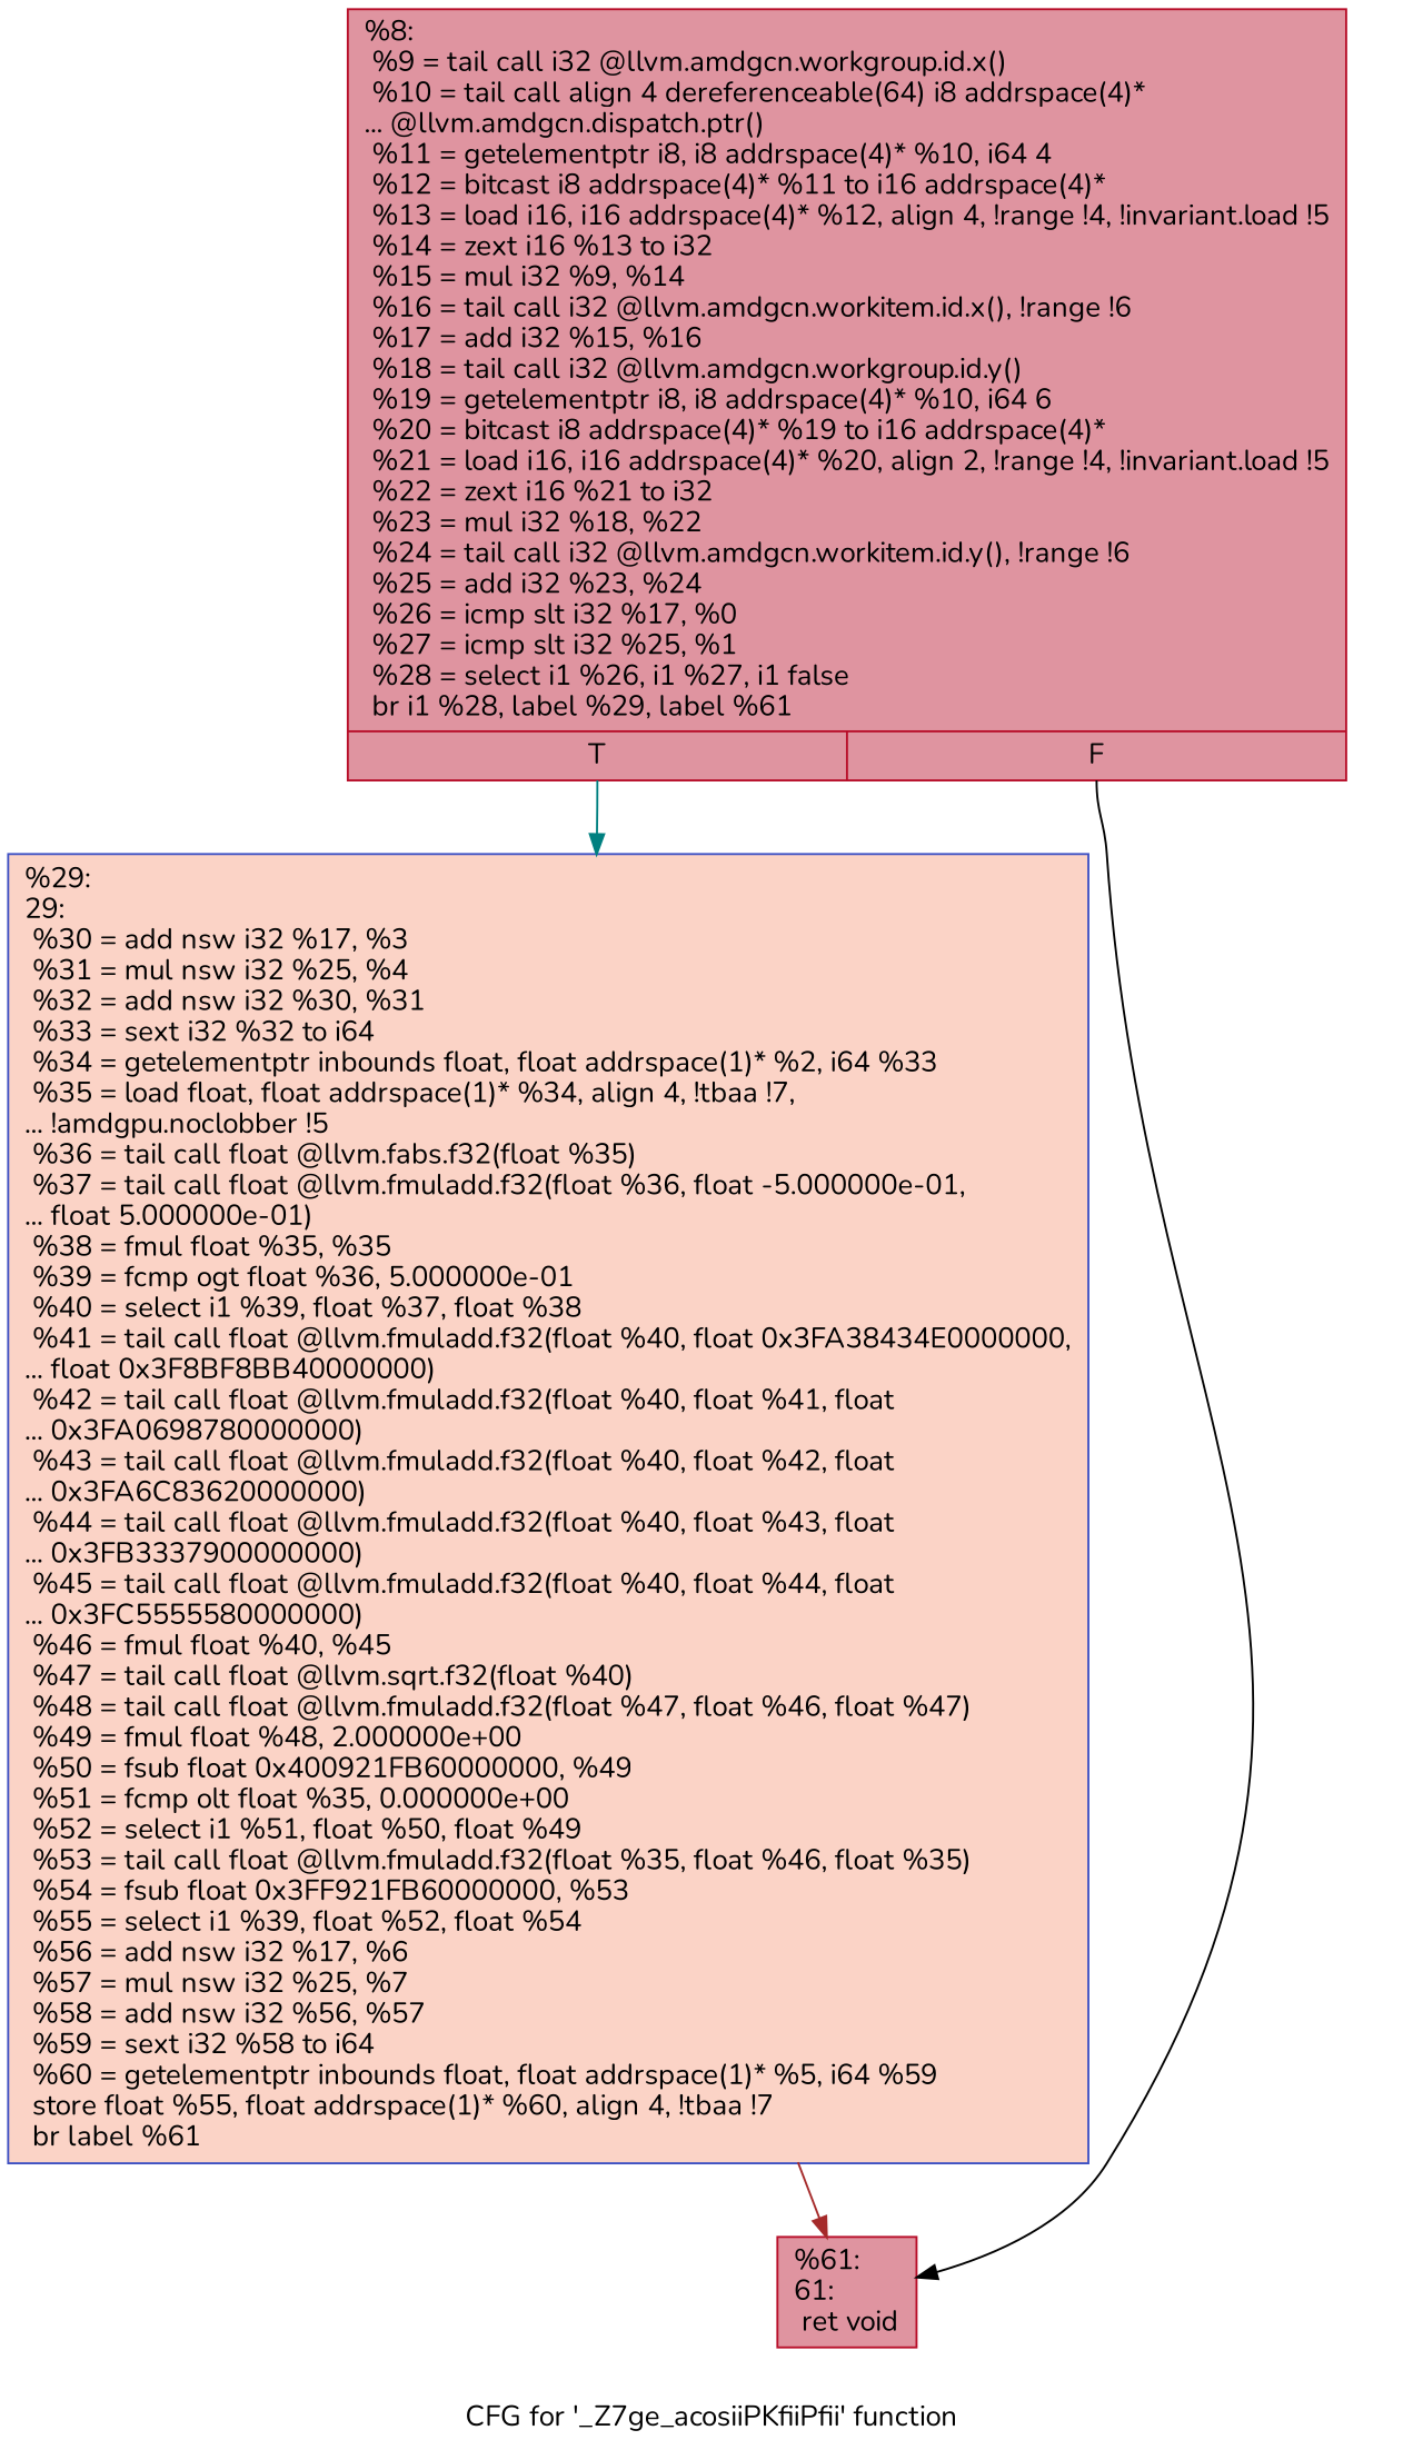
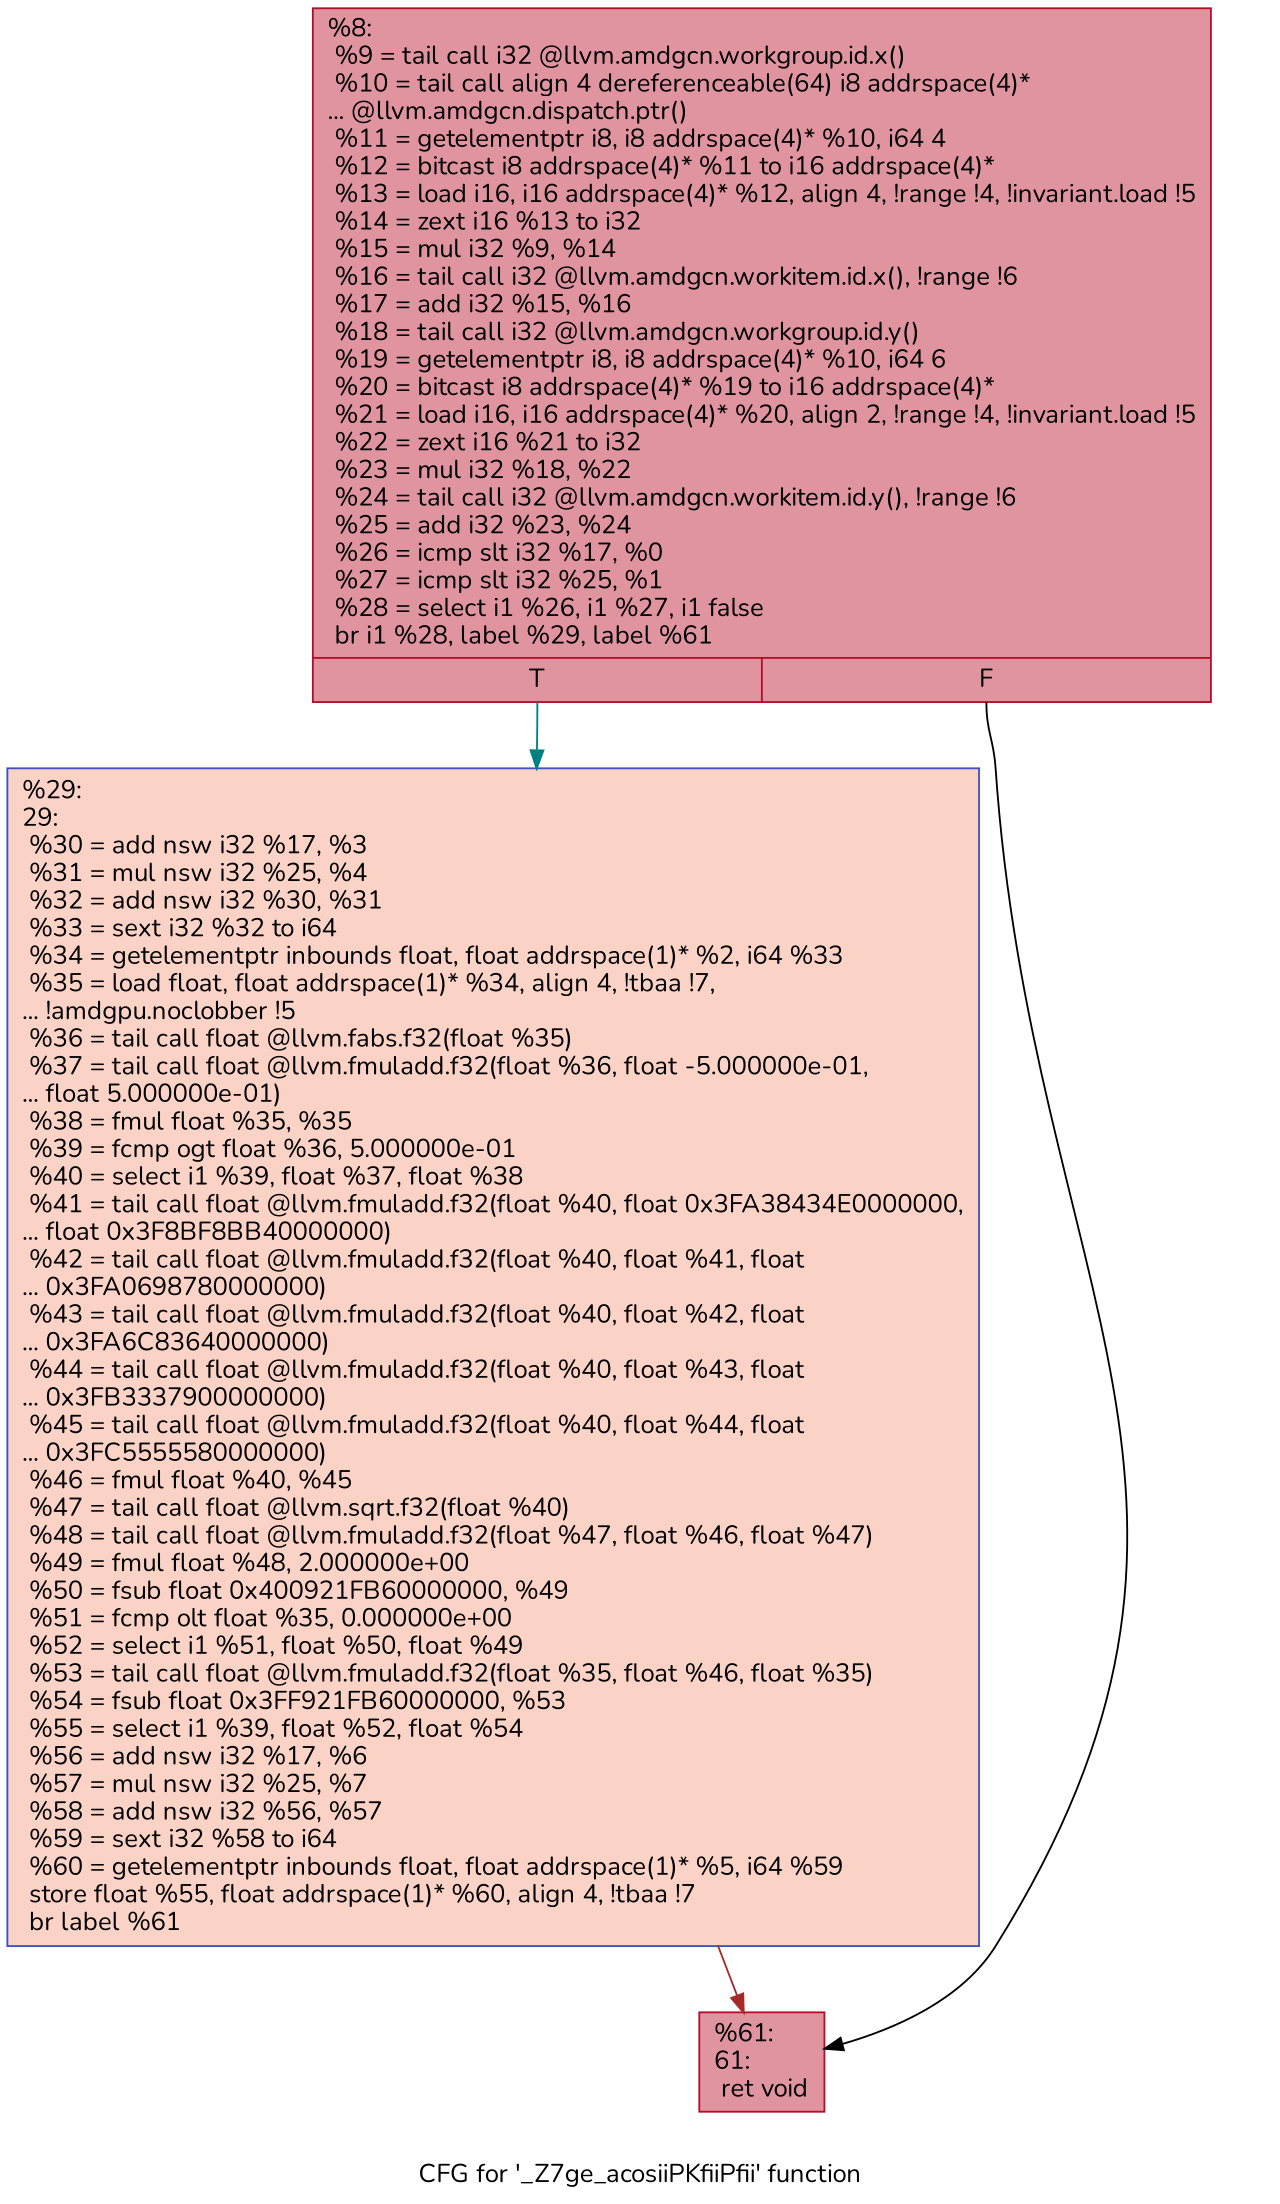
  digraph {
    label="CFG for '_Z7ge_acosiiPKfiiPfii' function"
    fontname=Nunito
    node [color="#b70d28ff" fillcolor="#b70d2870" shape=record style=filled fontname=Nunito]
    edge [fontname=Nunito]
    n1 [label="{%8:\l  %9 = tail call i32 @llvm.amdgcn.workgroup.id.x()\l  %10 = tail call align 4 dereferenceable(64) i8 addrspace(4)*\l... @llvm.amdgcn.dispatch.ptr()\l  %11 = getelementptr i8, i8 addrspace(4)* %10, i64 4\l  %12 = bitcast i8 addrspace(4)* %11 to i16 addrspace(4)*\l  %13 = load i16, i16 addrspace(4)* %12, align 4, !range !4, !invariant.load !5\l  %14 = zext i16 %13 to i32\l  %15 = mul i32 %9, %14\l  %16 = tail call i32 @llvm.amdgcn.workitem.id.x(), !range !6\l  %17 = add i32 %15, %16\l  %18 = tail call i32 @llvm.amdgcn.workgroup.id.y()\l  %19 = getelementptr i8, i8 addrspace(4)* %10, i64 6\l  %20 = bitcast i8 addrspace(4)* %19 to i16 addrspace(4)*\l  %21 = load i16, i16 addrspace(4)* %20, align 2, !range !4, !invariant.load !5\l  %22 = zext i16 %21 to i32\l  %23 = mul i32 %18, %22\l  %24 = tail call i32 @llvm.amdgcn.workitem.id.y(), !range !6\l  %25 = add i32 %23, %24\l  %26 = icmp slt i32 %17, %0\l  %27 = icmp slt i32 %25, %1\l  %28 = select i1 %26, i1 %27, i1 false\l  br i1 %28, label %29, label %61\l|{<s0>T|<s1>F}}"]
-   n2 [color="#3d50c3ff" fillcolor="#f59c7d70" label="{%29:\l29:                                               \l  %30 = add nsw i32 %17, %3\l  %31 = mul nsw i32 %25, %4\l  %32 = add nsw i32 %30, %31\l  %33 = sext i32 %32 to i64\l  %34 = getelementptr inbounds float, float addrspace(1)* %2, i64 %33\l  %35 = load float, float addrspace(1)* %34, align 4, !tbaa !7,\l... !amdgpu.noclobber !5\l  %36 = tail call float @llvm.fabs.f32(float %35)\l  %37 = tail call float @llvm.fmuladd.f32(float %36, float -5.000000e-01,\l... float 5.000000e-01)\l  %38 = fmul float %35, %35\l  %39 = fcmp ogt float %36, 5.000000e-01\l  %40 = select i1 %39, float %37, float %38\l  %41 = tail call float @llvm.fmuladd.f32(float %40, float 0x3FA38434E0000000,\l... float 0x3F8BF8BB40000000)\l  %42 = tail call float @llvm.fmuladd.f32(float %40, float %41, float\l... 0x3FA0698780000000)\l  %43 = tail call float @llvm.fmuladd.f32(float %40, float %42, float\l... 0x3FA6C83620000000)\l  %44 = tail call float @llvm.fmuladd.f32(float %40, float %43, float\l... 0x3FB3337900000000)\l  %45 = tail call float @llvm.fmuladd.f32(float %40, float %44, float\l... 0x3FC5555580000000)\l  %46 = fmul float %40, %45\l  %47 = tail call float @llvm.sqrt.f32(float %40)\l  %48 = tail call float @llvm.fmuladd.f32(float %47, float %46, float %47)\l  %49 = fmul float %48, 2.000000e+00\l  %50 = fsub float 0x400921FB60000000, %49\l  %51 = fcmp olt float %35, 0.000000e+00\l  %52 = select i1 %51, float %50, float %49\l  %53 = tail call float @llvm.fmuladd.f32(float %35, float %46, float %35)\l  %54 = fsub float 0x3FF921FB60000000, %53\l  %55 = select i1 %39, float %52, float %54\l  %56 = add nsw i32 %17, %6\l  %57 = mul nsw i32 %25, %7\l  %58 = add nsw i32 %56, %57\l  %59 = sext i32 %58 to i64\l  %60 = getelementptr inbounds float, float addrspace(1)* %5, i64 %59\l  store float %55, float addrspace(1)* %60, align 4, !tbaa !7\l  br label %61\l}"]
+   n2 [color="#3d50c3ff" fillcolor="#f59c7d70" label="{%29:\l29:                                               \l  %30 = add nsw i32 %17, %3\l  %31 = mul nsw i32 %25, %4\l  %32 = add nsw i32 %30, %31\l  %33 = sext i32 %32 to i64\l  %34 = getelementptr inbounds float, float addrspace(1)* %2, i64 %33\l  %35 = load float, float addrspace(1)* %34, align 4, !tbaa !7,\l... !amdgpu.noclobber !5\l  %36 = tail call float @llvm.fabs.f32(float %35)\l  %37 = tail call float @llvm.fmuladd.f32(float %36, float -5.000000e-01,\l... float 5.000000e-01)\l  %38 = fmul float %35, %35\l  %39 = fcmp ogt float %36, 5.000000e-01\l  %40 = select i1 %39, float %37, float %38\l  %41 = tail call float @llvm.fmuladd.f32(float %40, float 0x3FA38434E0000000,\l... float 0x3F8BF8BB40000000)\l  %42 = tail call float @llvm.fmuladd.f32(float %40, float %41, float\l... 0x3FA0698780000000)\l  %43 = tail call float @llvm.fmuladd.f32(float %40, float %42, float\l... 0x3FA6C83640000000)\l  %44 = tail call float @llvm.fmuladd.f32(float %40, float %43, float\l... 0x3FB3337900000000)\l  %45 = tail call float @llvm.fmuladd.f32(float %40, float %44, float\l... 0x3FC5555580000000)\l  %46 = fmul float %40, %45\l  %47 = tail call float @llvm.sqrt.f32(float %40)\l  %48 = tail call float @llvm.fmuladd.f32(float %47, float %46, float %47)\l  %49 = fmul float %48, 2.000000e+00\l  %50 = fsub float 0x400921FB60000000, %49\l  %51 = fcmp olt float %35, 0.000000e+00\l  %52 = select i1 %51, float %50, float %49\l  %53 = tail call float @llvm.fmuladd.f32(float %35, float %46, float %35)\l  %54 = fsub float 0x3FF921FB60000000, %53\l  %55 = select i1 %39, float %52, float %54\l  %56 = add nsw i32 %17, %6\l  %57 = mul nsw i32 %25, %7\l  %58 = add nsw i32 %56, %57\l  %59 = sext i32 %58 to i64\l  %60 = getelementptr inbounds float, float addrspace(1)* %5, i64 %59\l  store float %55, float addrspace(1)* %60, align 4, !tbaa !7\l  br label %61\l}"]
    n3 [label="{%61:\l61:                                               \l  ret void\l}"]
    n1 -> n2 [tailport=s0 color=teal]
    n1 -> n3 [tailport=s1 color=black]
    n2 -> n3 [color=brown]
  }
